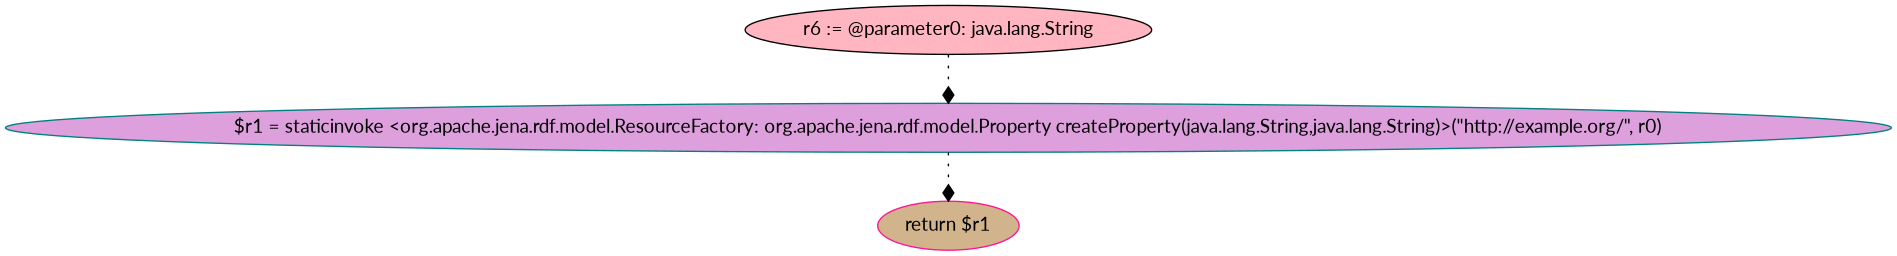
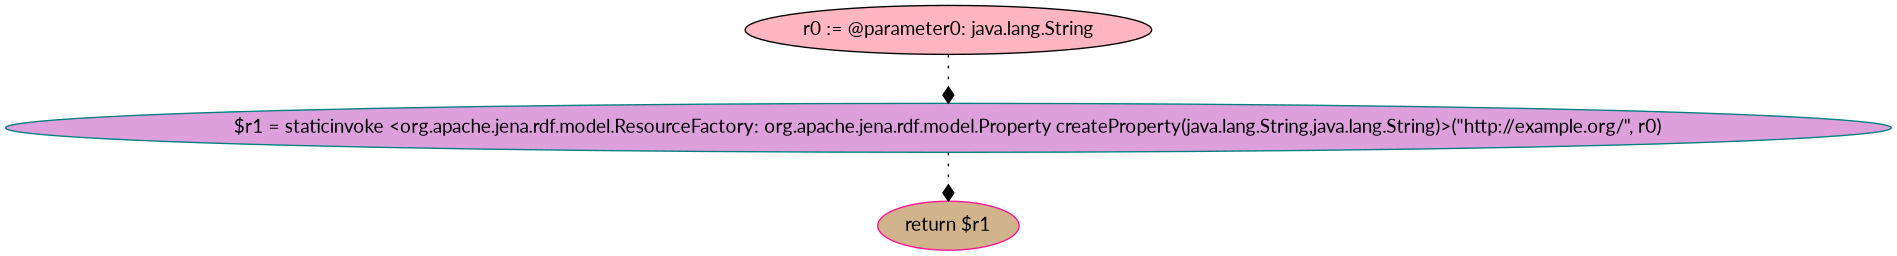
  digraph {
    fontname=Lato
    node [style=filled fontname=Lato]
    edge [style=dotted arrowhead=diamond fontname=Lato]
-   "r0 := @parameter0: java.lang.String" [fillcolor=lightpink color=black label="r6 := @parameter0: java.lang.String"]
+   "r0 := @parameter0: java.lang.String" [fillcolor=lightpink color=black]
    "$r1 = staticinvoke <org.apache.jena.rdf.model.ResourceFactory: org.apache.jena.rdf.model.Property createProperty(java.lang.String,java.lang.String)>(\"http://example.org/\", r0)" [fillcolor=plum color=teal]
    "return $r1" [fillcolor=tan color=deeppink]
    "r0 := @parameter0: java.lang.String" -> "$r1 = staticinvoke <org.apache.jena.rdf.model.ResourceFactory: org.apache.jena.rdf.model.Property createProperty(java.lang.String,java.lang.String)>(\"http://example.org/\", r0)"
    "$r1 = staticinvoke <org.apache.jena.rdf.model.ResourceFactory: org.apache.jena.rdf.model.Property createProperty(java.lang.String,java.lang.String)>(\"http://example.org/\", r0)" -> "return $r1"
  }
